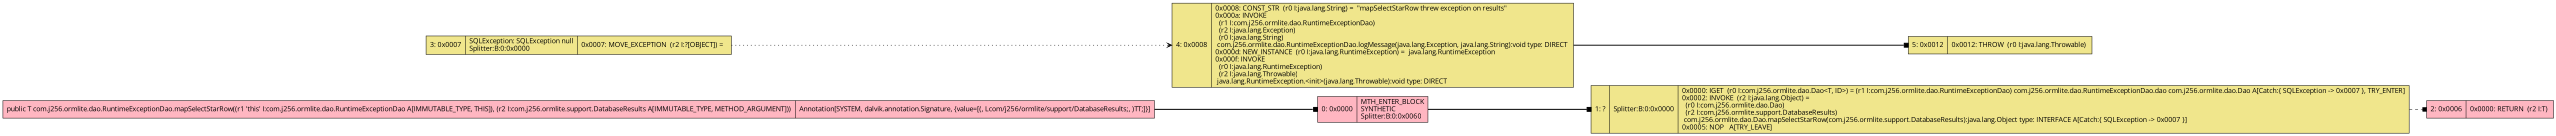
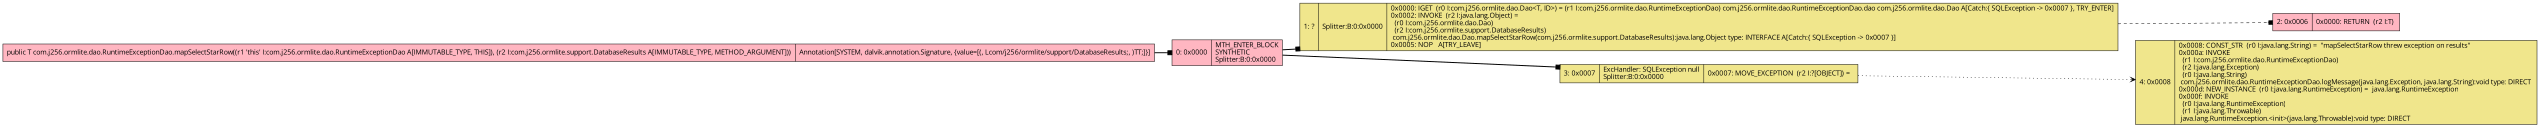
  digraph {
    fontname="Open Sans"
    rankdir=LR
    node [fillcolor=khaki fontname="Open Sans" shape=record style=filled]
    edge [arrowhead=box fontname="Open Sans" style=bold]
-   n1 [fillcolor=lightpink label="{0\:\ 0x0000|MTH_ENTER_BLOCK\lSYNTHETIC\lSplitter:B:0:0x0060\l}"]
+   n1 [fillcolor=lightpink label="{0\:\ 0x0000|MTH_ENTER_BLOCK\lSYNTHETIC\lSplitter:B:0:0x0000\l}"]
    n2 [label="{1\:\ ?|Splitter:B:0:0x0000\l|0x0000: IGET  (r0 I:com.j256.ormlite.dao.Dao\<T, ID\>) = (r1 I:com.j256.ormlite.dao.RuntimeExceptionDao) com.j256.ormlite.dao.RuntimeExceptionDao.dao com.j256.ormlite.dao.Dao A[Catch:\{ SQLException \-\> 0x0007 \}, TRY_ENTER]\l0x0002: INVOKE  (r2 I:java.lang.Object) = \l  (r0 I:com.j256.ormlite.dao.Dao)\l  (r2 I:com.j256.ormlite.support.DatabaseResults)\l com.j256.ormlite.dao.Dao.mapSelectStarRow(com.j256.ormlite.support.DatabaseResults):java.lang.Object type: INTERFACE A[Catch:\{ SQLException \-\> 0x0007 \}]\l0x0005: NOP   A[TRY_LEAVE]\l}"]
-   n3 [label="{3\:\ 0x0007|SQLException: SQLException null\lSplitter:B:0:0x0000\l|0x0007: MOVE_EXCEPTION  (r2 I:?[OBJECT]) =  \l}"]
+   n3 [label="{3\:\ 0x0007|ExcHandler: SQLException null\lSplitter:B:0:0x0000\l|0x0007: MOVE_EXCEPTION  (r2 I:?[OBJECT]) =  \l}"]
    n4 [fillcolor=lightpink label="{2\:\ 0x0006|0x0000: RETURN  (r2 I:T) \l}"]
-   n5 [label="{4\:\ 0x0008|0x0008: CONST_STR  (r0 I:java.lang.String) =  \"mapSelectStarRow threw exception on results\" \l0x000a: INVOKE  \l  (r1 I:com.j256.ormlite.dao.RuntimeExceptionDao)\l  (r2 I:java.lang.Exception)\l  (r0 I:java.lang.String)\l com.j256.ormlite.dao.RuntimeExceptionDao.logMessage(java.lang.Exception, java.lang.String):void type: DIRECT \l0x000d: NEW_INSTANCE  (r0 I:java.lang.RuntimeException) =  java.lang.RuntimeException \l0x000f: INVOKE  \l  (r0 I:java.lang.RuntimeException)\l  (r2 I:java.lang.Throwable)\l java.lang.RuntimeException.\<init\>(java.lang.Throwable):void type: DIRECT \l}"]
-   n6 [label="{5\:\ 0x0012|0x0012: THROW  (r0 I:java.lang.Throwable) \l}"]
+   n5 [label="{4\:\ 0x0008|0x0008: CONST_STR  (r0 I:java.lang.String) =  \"mapSelectStarRow threw exception on results\" \l0x000a: INVOKE  \l  (r1 I:com.j256.ormlite.dao.RuntimeExceptionDao)\l  (r2 I:java.lang.Exception)\l  (r0 I:java.lang.String)\l com.j256.ormlite.dao.RuntimeExceptionDao.logMessage(java.lang.Exception, java.lang.String):void type: DIRECT \l0x000d: NEW_INSTANCE  (r0 I:java.lang.RuntimeException) =  java.lang.RuntimeException \l0x000f: INVOKE  \l  (r0 I:java.lang.RuntimeException)\l  (r1 I:java.lang.Throwable)\l java.lang.RuntimeException.\<init\>(java.lang.Throwable):void type: DIRECT \l}"]
    n7 [fillcolor=lightpink label="{public T com.j256.ormlite.dao.RuntimeExceptionDao.mapSelectStarRow((r1 'this' I:com.j256.ormlite.dao.RuntimeExceptionDao A[IMMUTABLE_TYPE, THIS]), (r2 I:com.j256.ormlite.support.DatabaseResults A[IMMUTABLE_TYPE, METHOD_ARGUMENT]))  | Annotation[SYSTEM, dalvik.annotation.Signature, \{value=[(, Lcom\/j256\/ormlite\/support\/DatabaseResults;, )TT;]\}]\l}"]
    n1 -> n2
+   n1 -> n3
    n2 -> n4 [style=dashed]
    n3 -> n5 [arrowhead=vee style=dotted]
-   n5 -> n6
    n7 -> n1
  }
